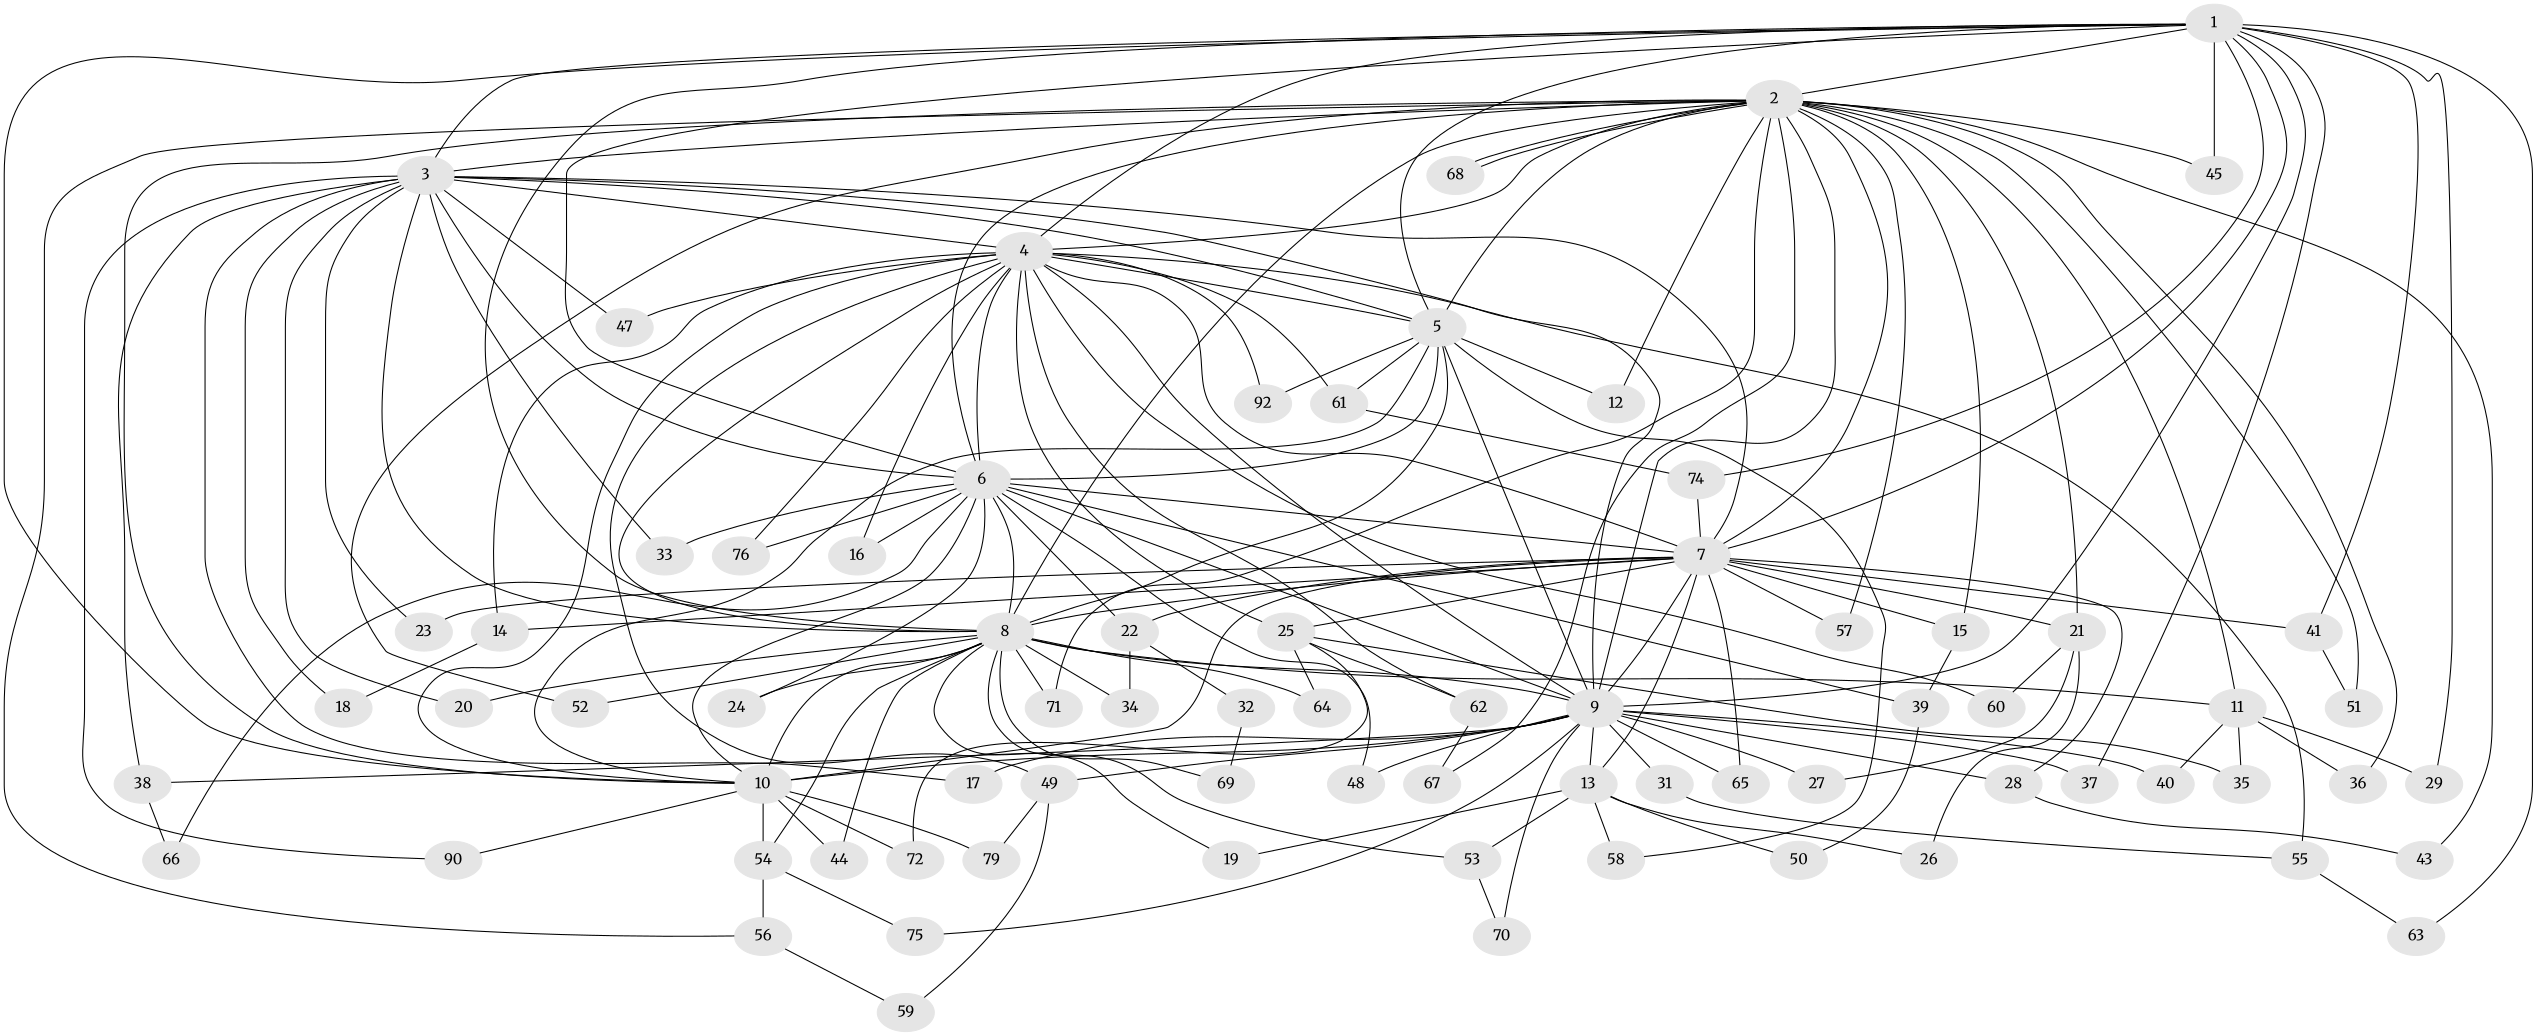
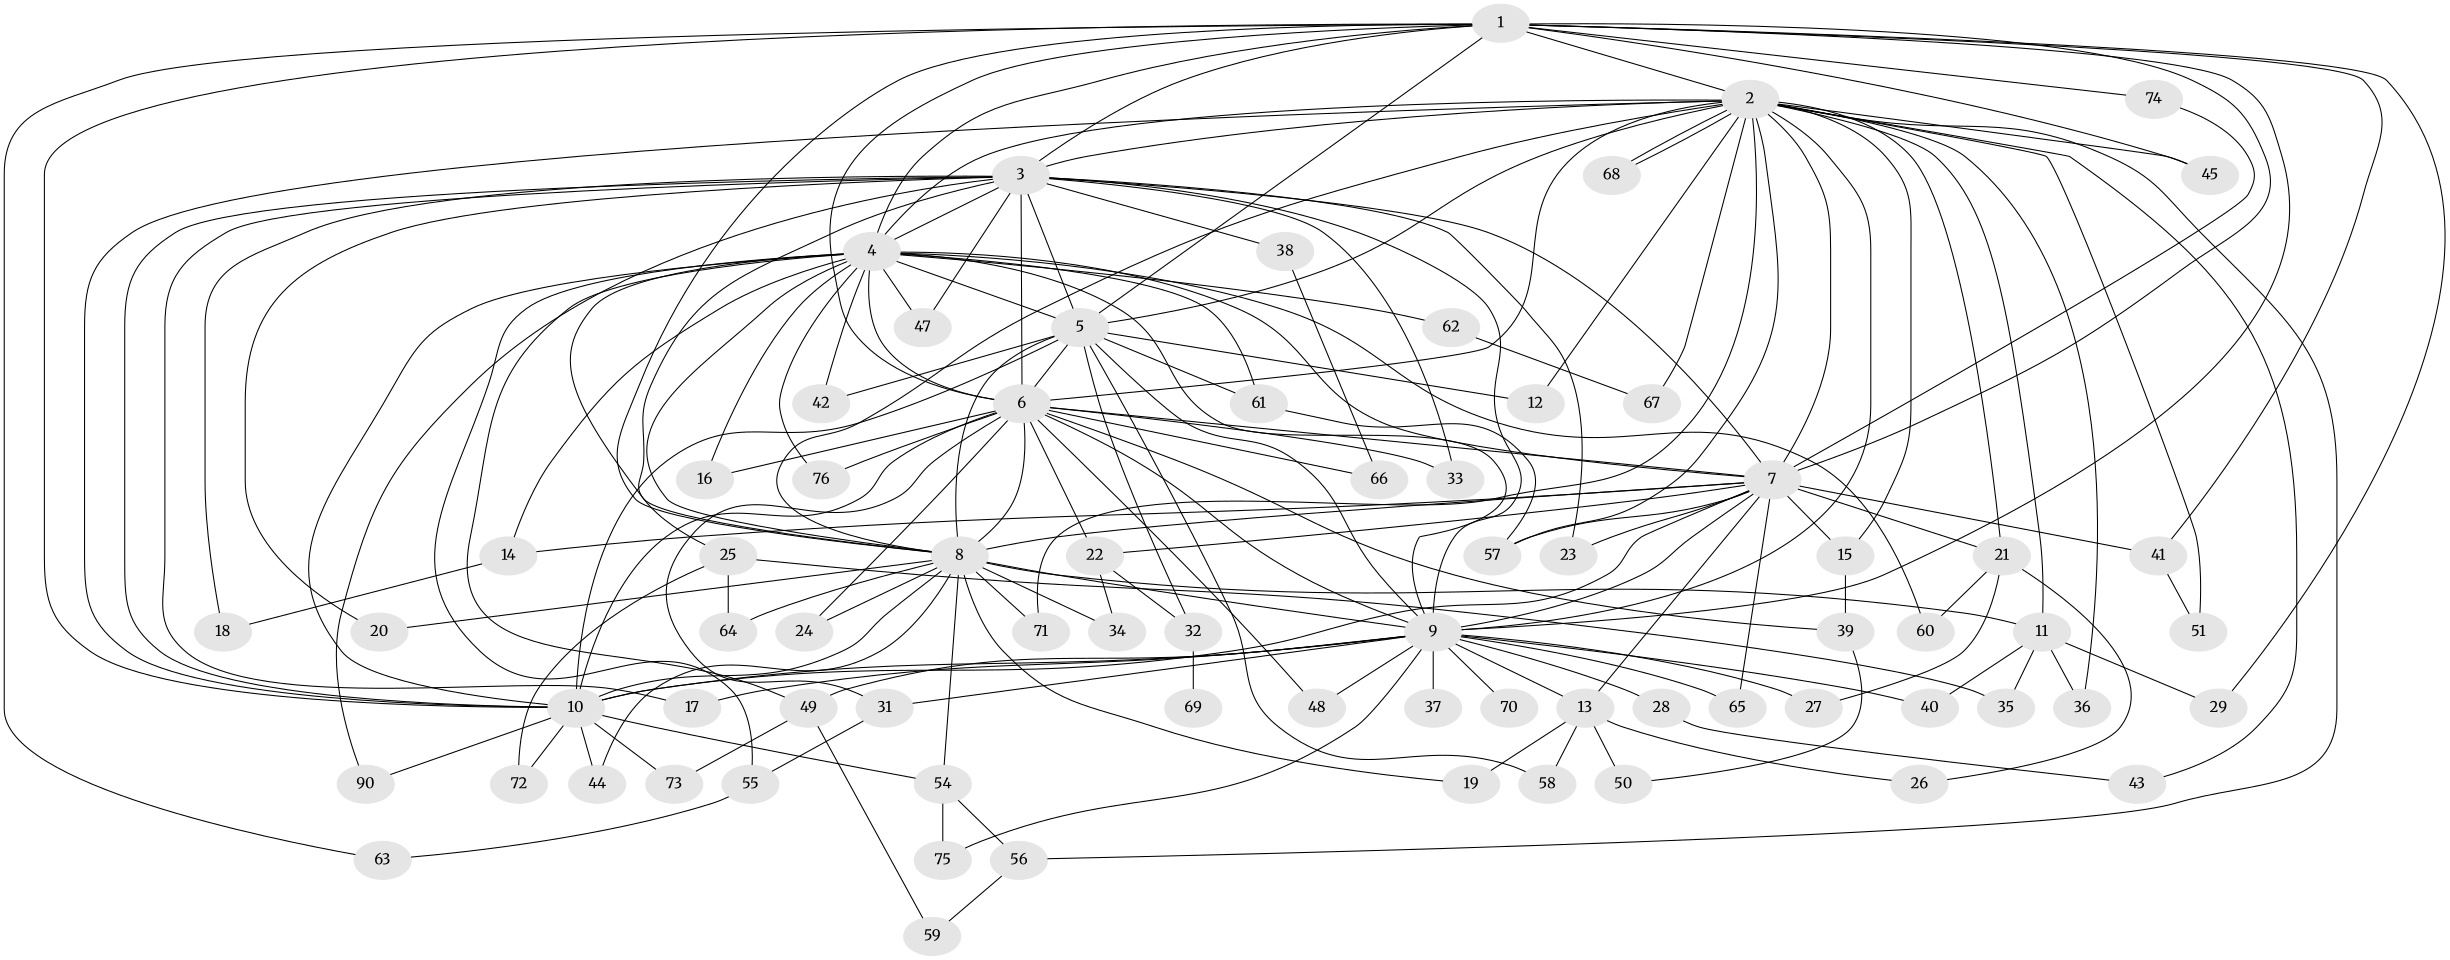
  graph {
    fontname=Merriweather
    node [color=gray90 fontname=Merriweather style=filled]
    edge [fontname=Merriweather]
    1
    2
    3
    4
    5
    6
    7
    8
    9
    10
    29
    37
    41
    45
    63
    74
    11
    12
    15
    21
    36
    43
    51
-   52
    56
    57
    67
    68
    71
    17
    18
    20
    23
    n34 [label=90]
    33
    38
    47
    14
    16
    25
-   42 [label=92]
+   42
    49
    55
    60
    61
    62
    76
    32
    58
    22
    24
    31
    39
    48
    66
    13
    28
    65
    19
    34
    44
-   53
    54
    64
    69
    27
    40
    70
    75
    72
-   73 [label=79]
+   73
    35
    26
    59
    50
    1 -- 2
    1 -- 3
    1 -- 4
    1 -- 5
    1 -- 6
    1 -- 7
    1 -- 8
    1 -- 9
    1 -- 10
    1 -- 29
-   1 -- 37
    1 -- 41
    1 -- 45
    1 -- 63
    1 -- 74
    2 -- 3
    2 -- 4
    2 -- 5
    2 -- 6
    2 -- 7
    2 -- 8
    2 -- 9
    2 -- 10
    2 -- 45
    2 -- 11
    2 -- 12
    2 -- 15
    2 -- 21
    2 -- 36
    2 -- 43
    2 -- 51
-   2 -- 52
    2 -- 56
    2 -- 57
    2 -- 67
    2 -- 68
    2 -- 68
    2 -- 71
    3 -- 4
    3 -- 5
    3 -- 6
    3 -- 7
    3 -- 8
    3 -- 9
+   3 -- 10
    3 -- 17
    3 -- 18
    3 -- 20
    3 -- 23
    3 -- n34
    3 -- 33
    3 -- 38
    3 -- 47
    4 -- 5
    4 -- 6
    4 -- 7
    4 -- 8
    4 -- 9
    4 -- 10
    4 -- 47
    4 -- 14
    4 -- 16
    4 -- 25
    4 -- 42
    4 -- 49
    4 -- 55
    4 -- 60
    4 -- 61
    4 -- 62
    4 -- 76
    5 -- 6
    5 -- 8
    5 -- 9
    5 -- 10
    5 -- 12
    5 -- 42
    5 -- 61
+   5 -- 32
    5 -- 58
    6 -- 7
    6 -- 8
    6 -- 9
    6 -- 10
    6 -- 33
    6 -- 16
    6 -- 76
    6 -- 22
    6 -- 24
+   6 -- 31
    6 -- 39
    6 -- 48
    6 -- 66
    7 -- 8
    7 -- 9
    7 -- 10
    7 -- 41
    7 -- 15
    7 -- 21
    7 -- 57
    7 -- 23
    7 -- 14
-   7 -- 25
    7 -- 22
    7 -- 13
-   7 -- 28
    7 -- 65
    8 -- 9
    8 -- 10
    8 -- 11
-   8 -- 52
    8 -- 71
    8 -- 20
    8 -- 24
    8 -- 19
    8 -- 34
    8 -- 44
-   8 -- 53
    8 -- 54
    8 -- 64
-   8 -- 69
    9 -- 10
    9 -- 37
    9 -- 17
-   9 -- 38
    9 -- 49
    9 -- 31
    9 -- 48
    9 -- 13
    9 -- 28
    9 -- 65
    9 -- 27
    9 -- 40
    9 -- 70
    9 -- 75
    10 -- n34
    10 -- 44
    10 -- 54
    10 -- 72
    10 -- 73
    41 -- 51
    74 -- 7
    11 -- 29
    11 -- 36
    11 -- 40
    11 -- 35
    15 -- 39
    21 -- 60
    21 -- 27
    21 -- 26
    56 -- 59
    38 -- 66
    14 -- 18
-   25 -- 62
    25 -- 64
    25 -- 72
    25 -- 35
    49 -- 73
    49 -- 59
    55 -- 63
-   61 -- 74
+   61 -- 57
    62 -- 67
    32 -- 69
    22 -- 32
    22 -- 34
    31 -- 55
    39 -- 50
    13 -- 58
    13 -- 19
-   13 -- 53
    13 -- 26
    13 -- 50
    28 -- 43
-   53 -- 70
    54 -- 56
    54 -- 75
  }
